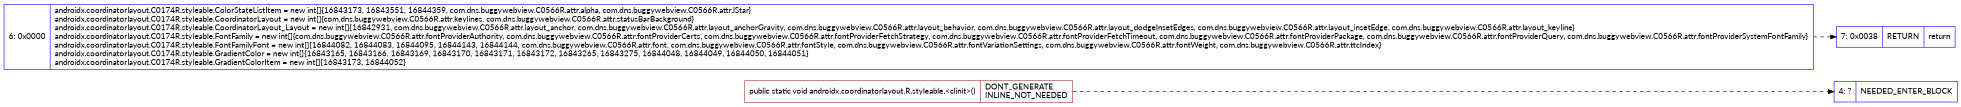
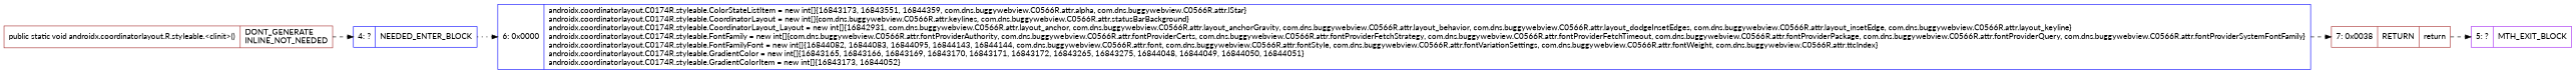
  digraph {
    fontname=Lato
    rankdir=LR
    node [color=blue fontname=Lato shape=record]
    edge [fontname=Lato style=dashed]
    n1 [label="{4\:\ ?|NEEDED_ENTER_BLOCK\l}"]
    n2 [label="{6\:\ 0x0000|androidx.coordinatorlayout.C0174R.styleable.ColorStateListItem = new int[]\{16843173, 16843551, 16844359, com.dns.buggywebview.C0566R.attr.alpha, com.dns.buggywebview.C0566R.attr.lStar\}\landroidx.coordinatorlayout.C0174R.styleable.CoordinatorLayout = new int[]\{com.dns.buggywebview.C0566R.attr.keylines, com.dns.buggywebview.C0566R.attr.statusBarBackground\}\landroidx.coordinatorlayout.C0174R.styleable.CoordinatorLayout_Layout = new int[]\{16842931, com.dns.buggywebview.C0566R.attr.layout_anchor, com.dns.buggywebview.C0566R.attr.layout_anchorGravity, com.dns.buggywebview.C0566R.attr.layout_behavior, com.dns.buggywebview.C0566R.attr.layout_dodgeInsetEdges, com.dns.buggywebview.C0566R.attr.layout_insetEdge, com.dns.buggywebview.C0566R.attr.layout_keyline\}\landroidx.coordinatorlayout.C0174R.styleable.FontFamily = new int[]\{com.dns.buggywebview.C0566R.attr.fontProviderAuthority, com.dns.buggywebview.C0566R.attr.fontProviderCerts, com.dns.buggywebview.C0566R.attr.fontProviderFetchStrategy, com.dns.buggywebview.C0566R.attr.fontProviderFetchTimeout, com.dns.buggywebview.C0566R.attr.fontProviderPackage, com.dns.buggywebview.C0566R.attr.fontProviderQuery, com.dns.buggywebview.C0566R.attr.fontProviderSystemFontFamily\}\landroidx.coordinatorlayout.C0174R.styleable.FontFamilyFont = new int[]\{16844082, 16844083, 16844095, 16844143, 16844144, com.dns.buggywebview.C0566R.attr.font, com.dns.buggywebview.C0566R.attr.fontStyle, com.dns.buggywebview.C0566R.attr.fontVariationSettings, com.dns.buggywebview.C0566R.attr.fontWeight, com.dns.buggywebview.C0566R.attr.ttcIndex\}\landroidx.coordinatorlayout.C0174R.styleable.GradientColor = new int[]\{16843165, 16843166, 16843169, 16843170, 16843171, 16843172, 16843265, 16843275, 16844048, 16844049, 16844050, 16844051\}\landroidx.coordinatorlayout.C0174R.styleable.GradientColorItem = new int[]\{16843173, 16844052\}\l}"]
-   n3 [label="{7\:\ 0x0038|RETURN\l|return\l}"]
+   n3 [color=brown label="{7\:\ 0x0038|RETURN\l|return\l}"]
+   n4 [color=purple label="{5\:\ ?|MTH_EXIT_BLOCK\l}"]
    n5 [color=brown label="{public static void androidx.coordinatorlayout.R.styleable.\<clinit\>()  | DONT_GENERATE\lINLINE_NOT_NEEDED\l}"]
+   n1 -> n2 [style=dotted]
    n2 -> n3
+   n3 -> n4
    n5 -> n1
  }
